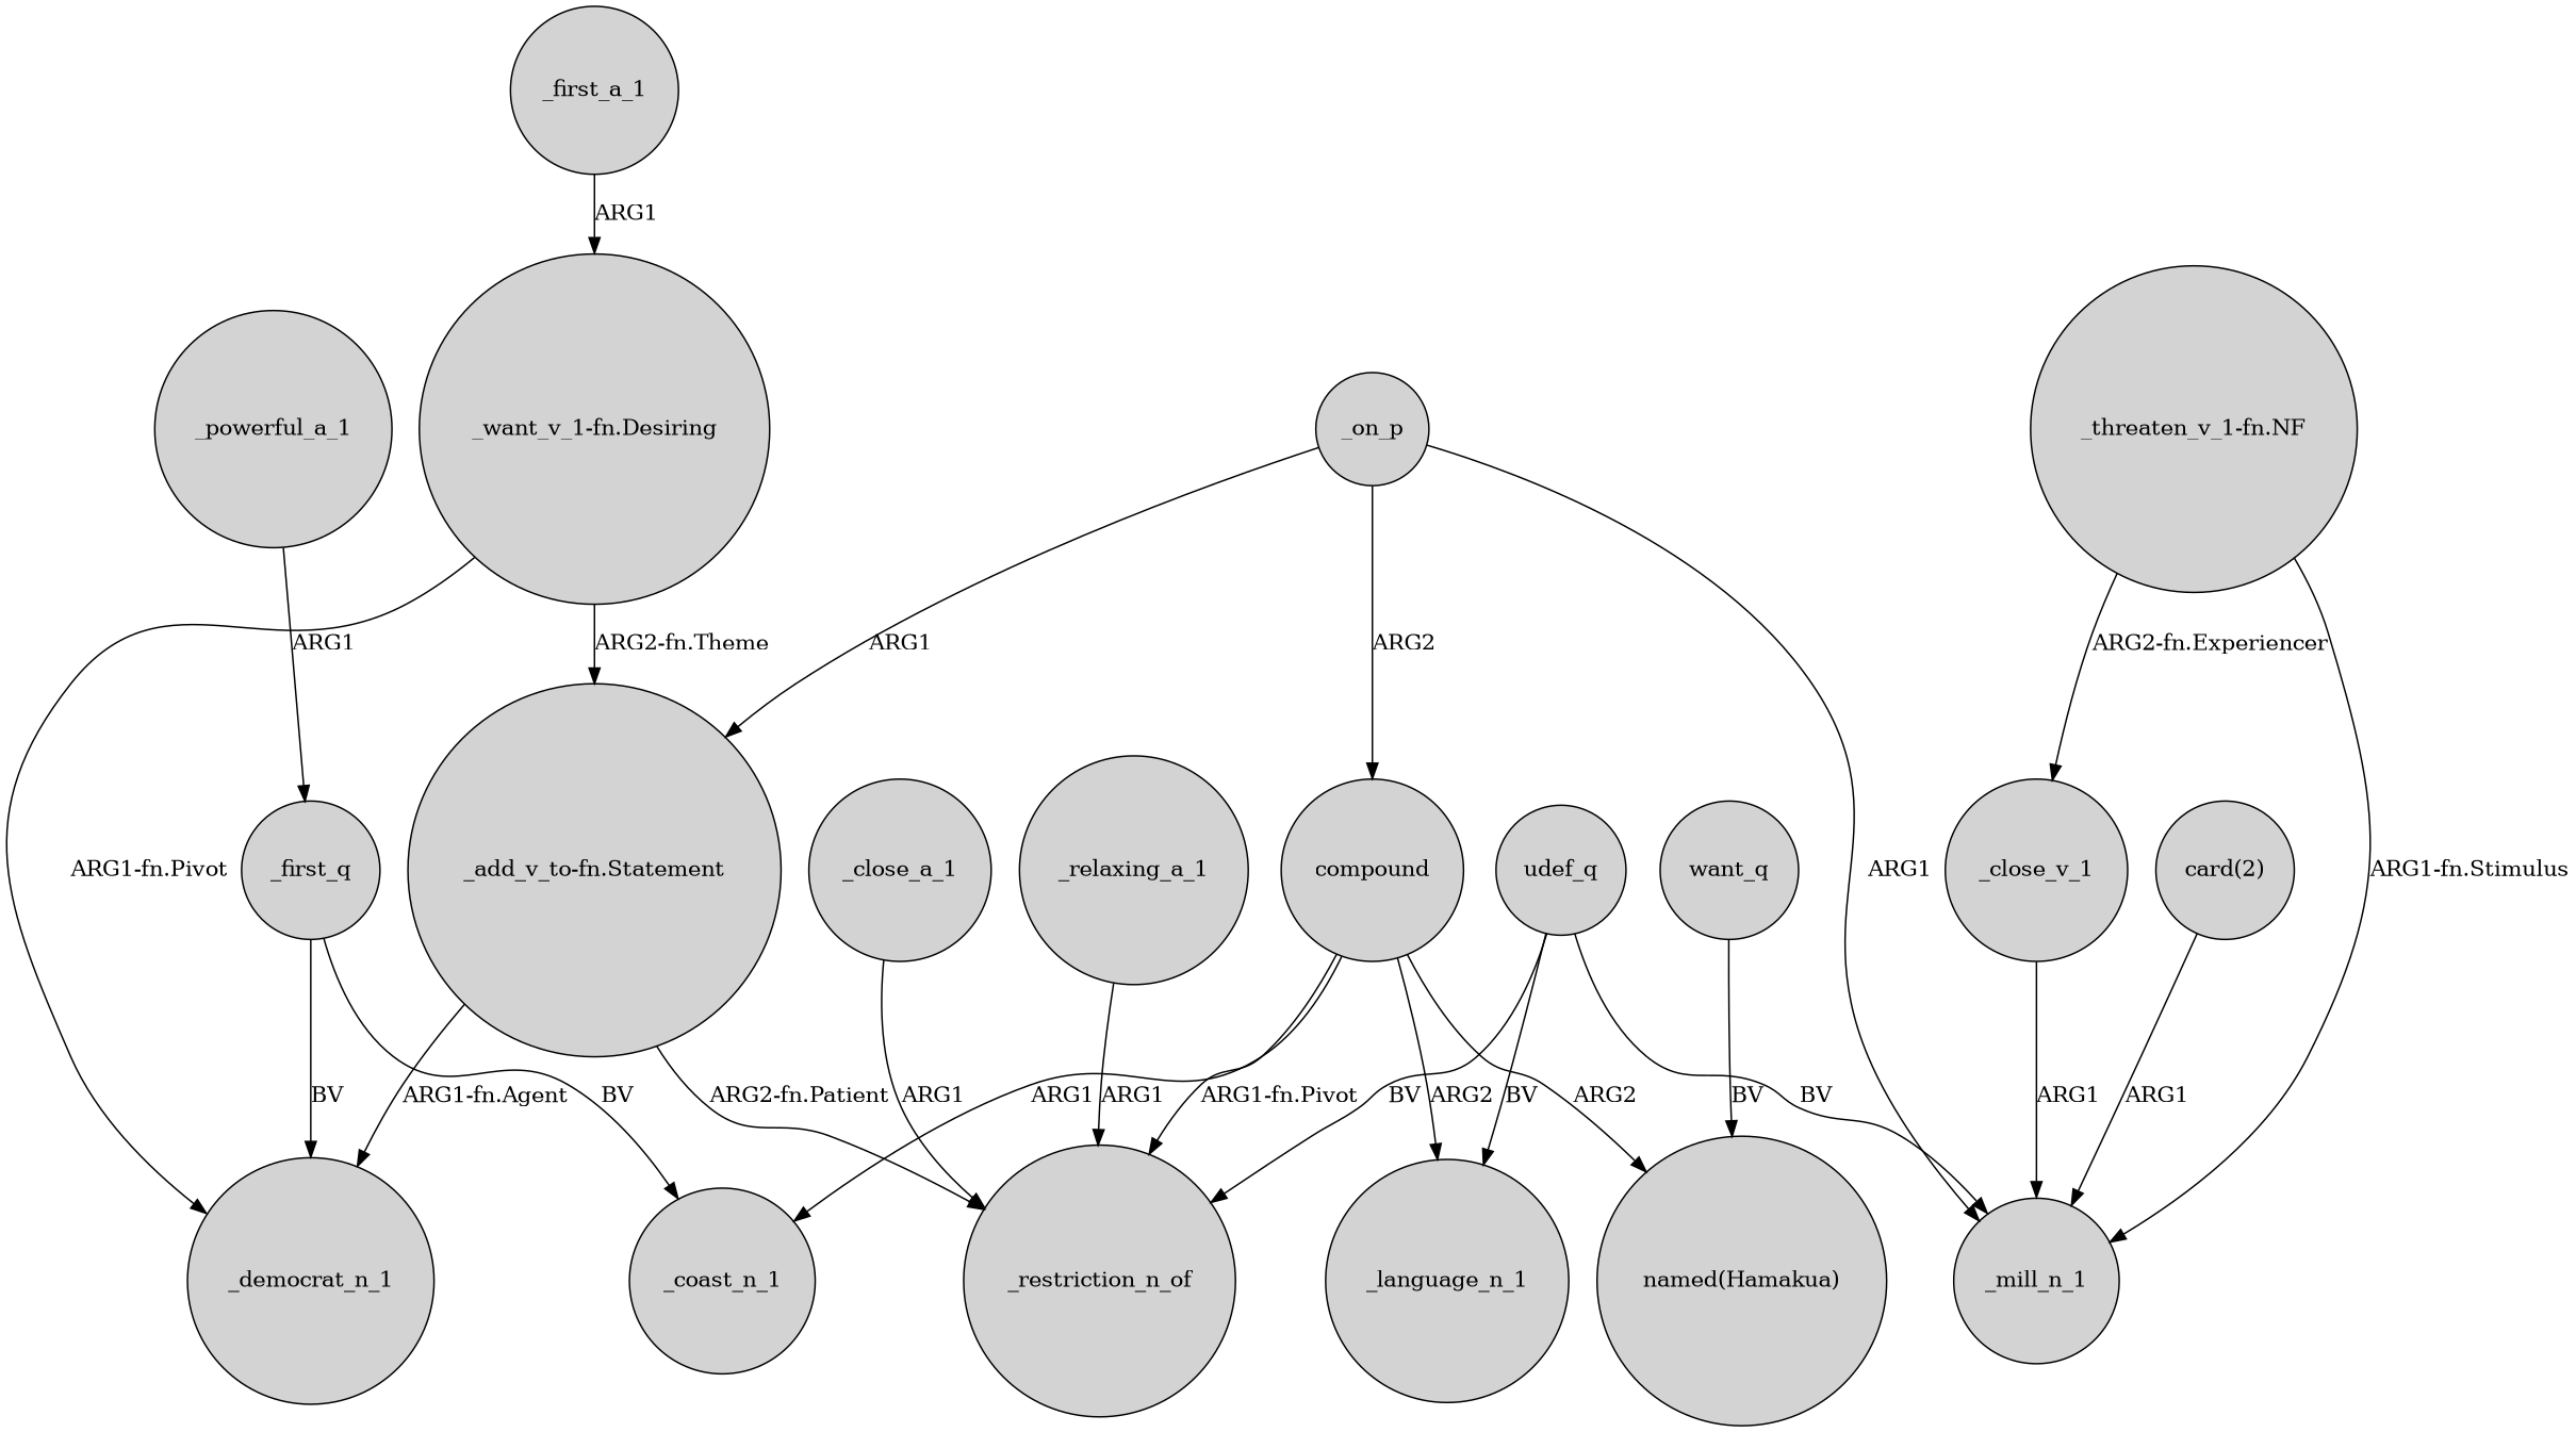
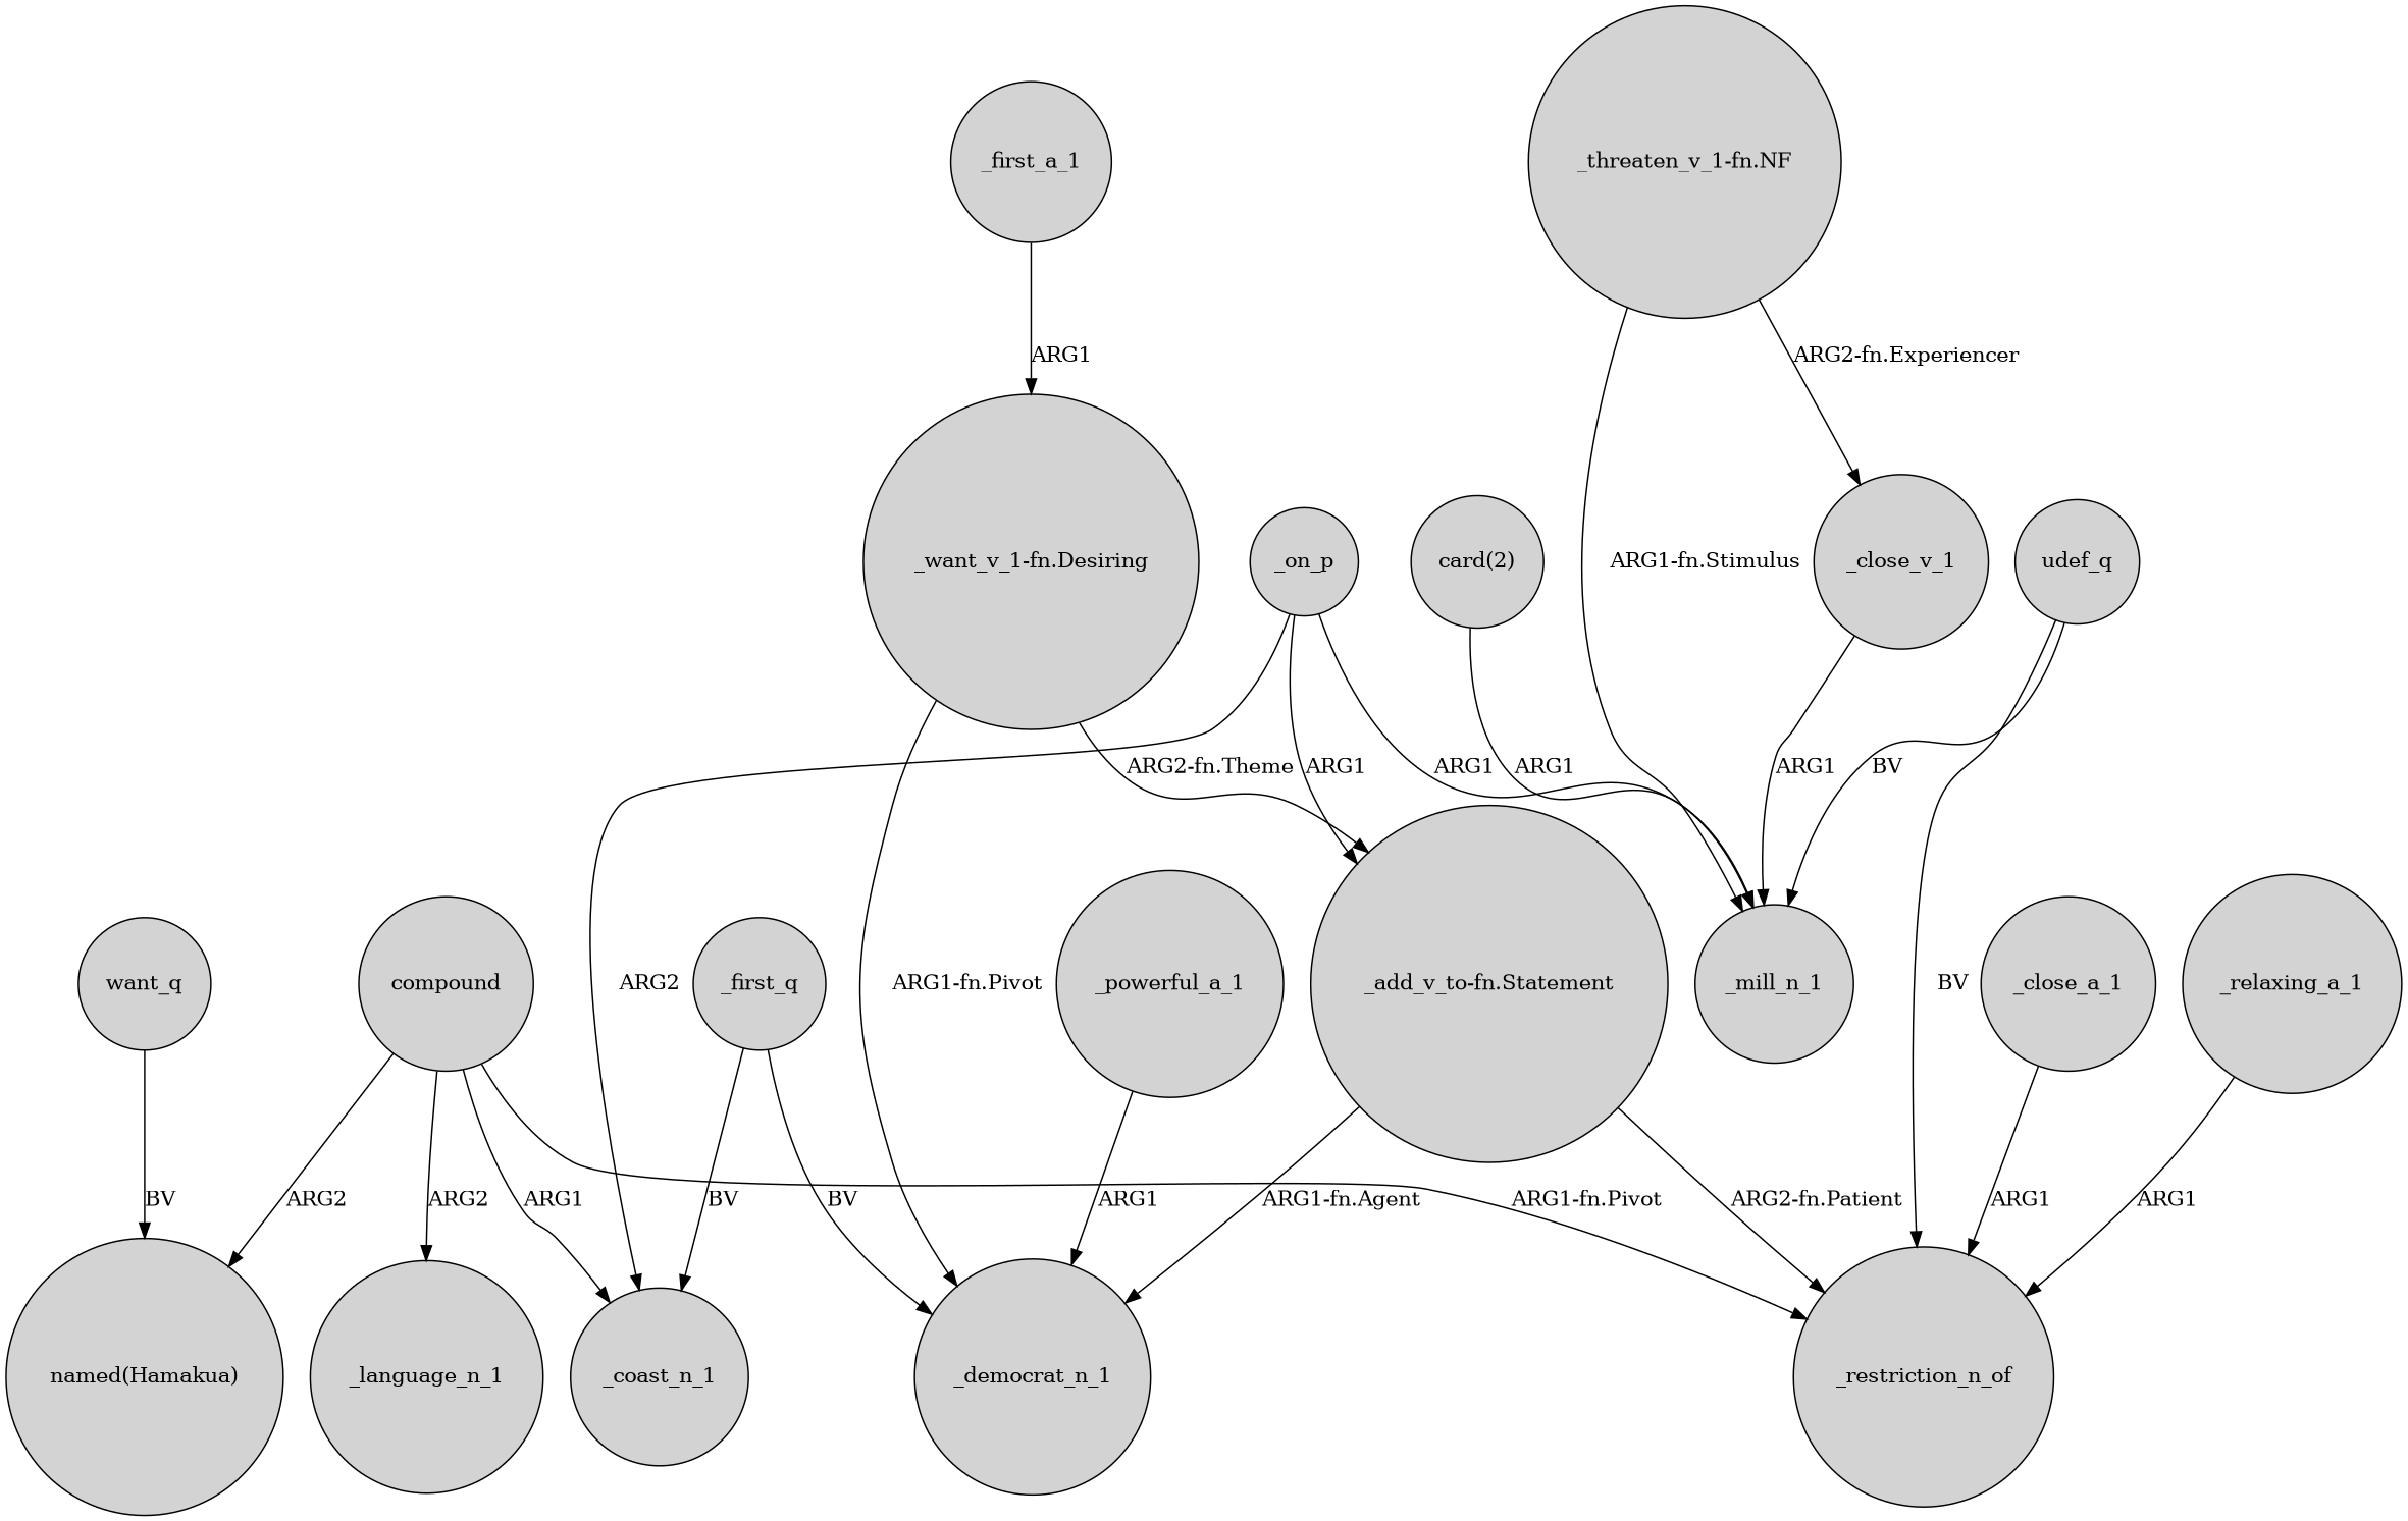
  digraph {
    node [shape=circle style=filled]
    compound
    _language_n_1
    "named(Hamakua)"
    _restriction_n_of
    _coast_n_1
    n6 [label=want_q]
    _close_v_1
    _mill_n_1
    "_want_v_1-fn.Desiring"
    _democrat_n_1
    "_add_v_to-fn.Statement"
    n12 [label=_first_q]
    udef_q
    _on_p
    _first_a_1
    "card(2)"
    n17 [label=_close_a_1]
    "_threaten_v_1-fn.NF"
    _powerful_a_1
    _relaxing_a_1
    compound -> _language_n_1 [label=ARG2]
    compound -> "named(Hamakua)" [label=ARG2]
    compound -> _restriction_n_of [label="ARG1-fn.Pivot"]
    compound -> _coast_n_1 [label=ARG1]
    n6 -> "named(Hamakua)" [label=BV]
    _close_v_1 -> _mill_n_1 [label=ARG1]
    "_want_v_1-fn.Desiring" -> _democrat_n_1 [label="ARG1-fn.Pivot"]
    "_want_v_1-fn.Desiring" -> "_add_v_to-fn.Statement" [label="ARG2-fn.Theme"]
    "_add_v_to-fn.Statement" -> _restriction_n_of [label="ARG2-fn.Patient"]
    "_add_v_to-fn.Statement" -> _democrat_n_1 [label="ARG1-fn.Agent"]
    n12 -> _coast_n_1 [label=BV]
    n12 -> _democrat_n_1 [label=BV]
-   udef_q -> _language_n_1 [label=BV]
    udef_q -> _restriction_n_of [label=BV]
    udef_q -> _mill_n_1 [label=BV]
-   _on_p -> compound [label=ARG2]
+   _on_p -> _coast_n_1 [label=ARG2]
    _on_p -> _mill_n_1 [label=ARG1]
    _on_p -> "_add_v_to-fn.Statement" [label=ARG1]
    _first_a_1 -> "_want_v_1-fn.Desiring" [label=ARG1]
    "card(2)" -> _mill_n_1 [label=ARG1]
    n17 -> _restriction_n_of [label=ARG1]
    "_threaten_v_1-fn.NF" -> _close_v_1 [label="ARG2-fn.Experiencer"]
    "_threaten_v_1-fn.NF" -> _mill_n_1 [label="ARG1-fn.Stimulus"]
-   _powerful_a_1 -> n12 [label=ARG1]
+   _powerful_a_1 -> _democrat_n_1 [label=ARG1]
    _relaxing_a_1 -> _restriction_n_of [label=ARG1]
  }
